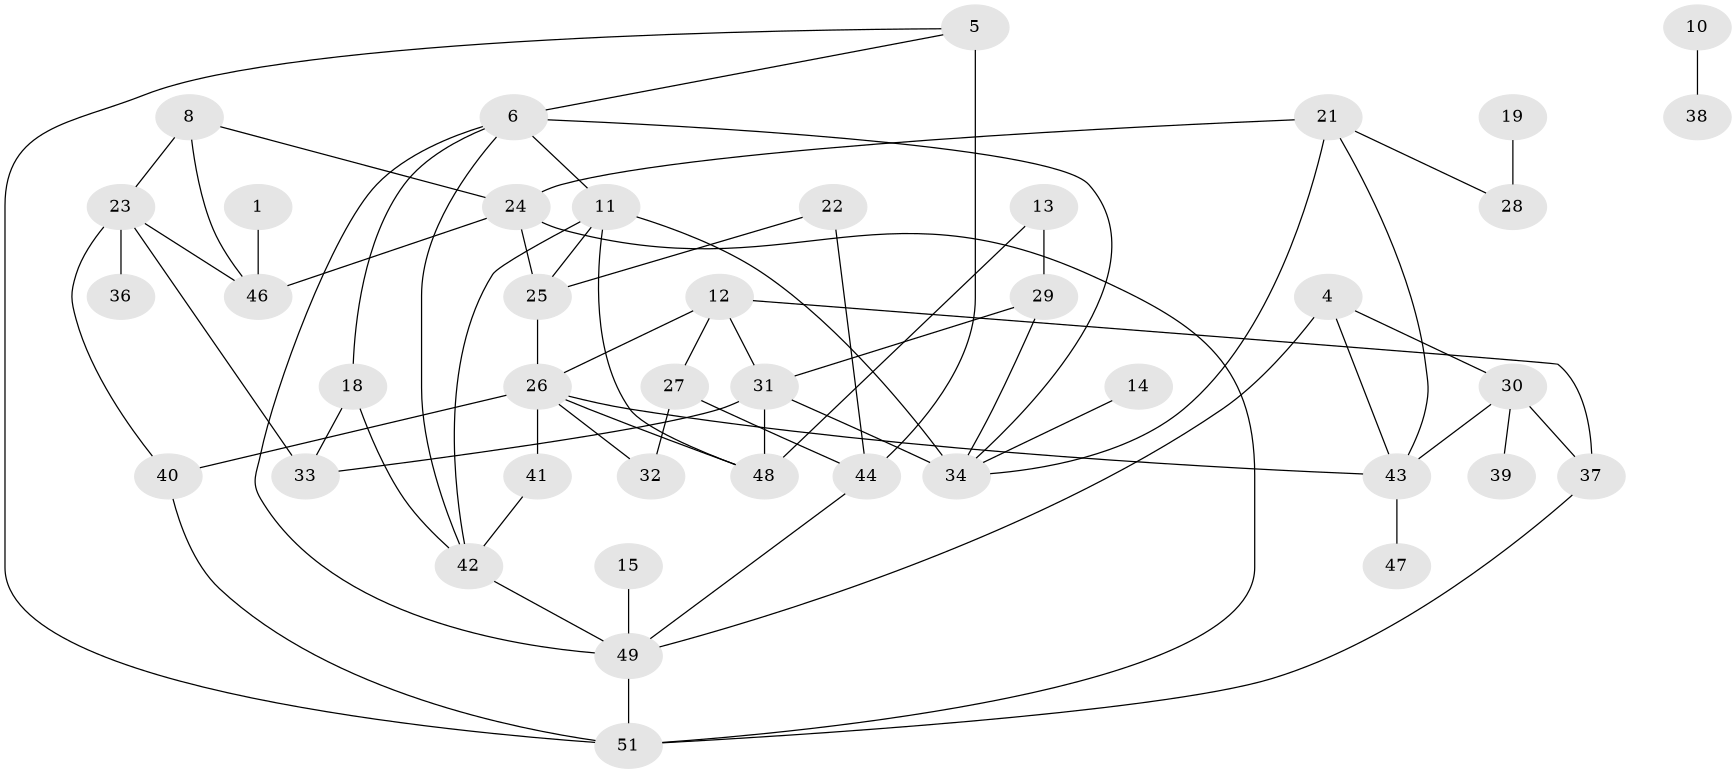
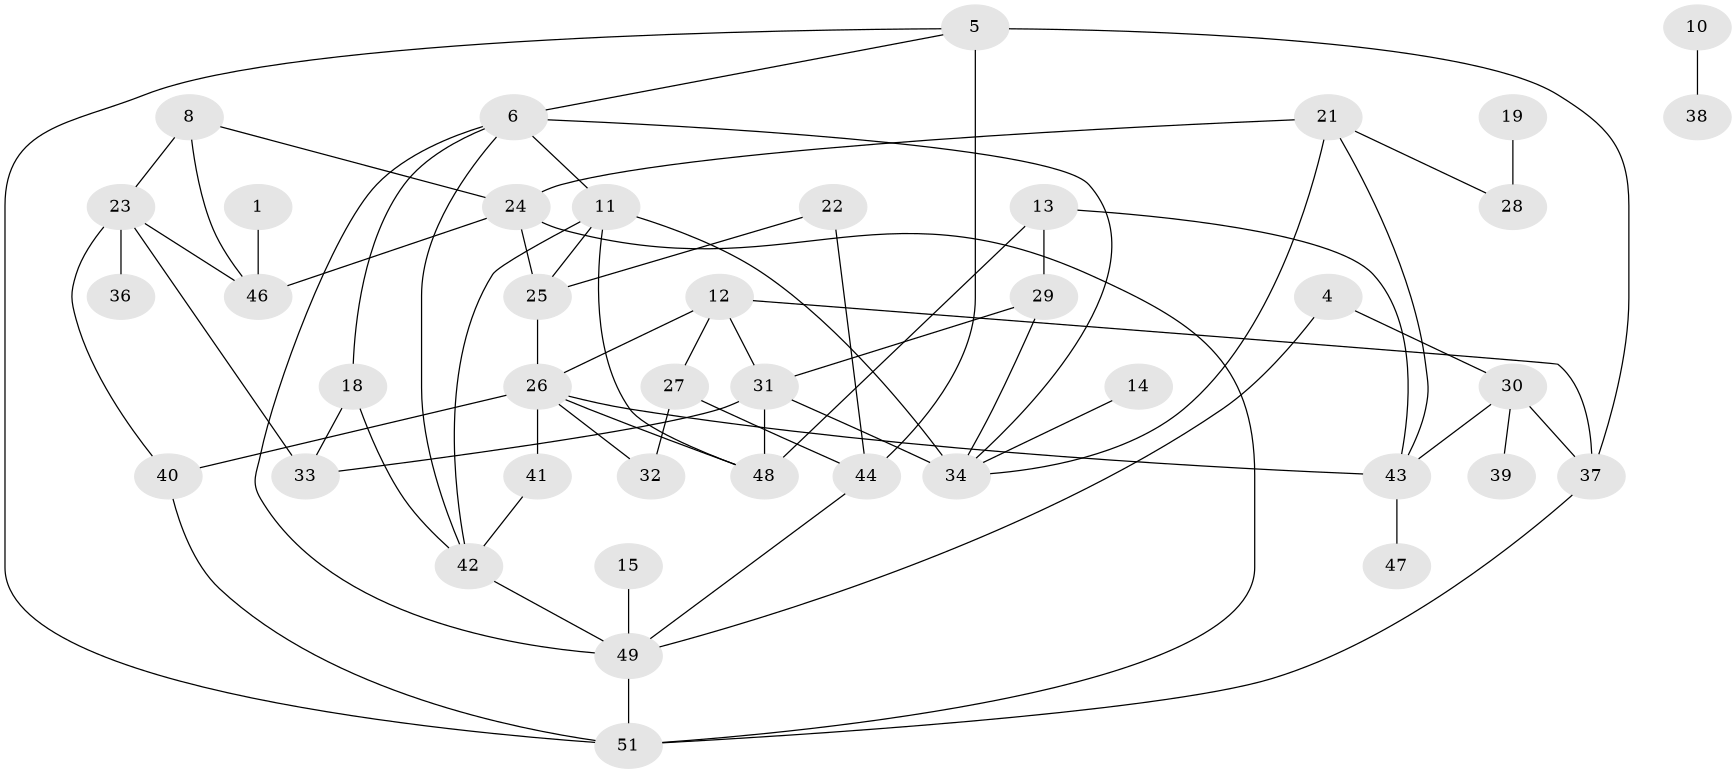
  graph {
    node [color=gray90 style=filled]
    edge [weight=1.0]
    1
    46
    4
    30
    49
    37
    43
    39
    51
    5
    6
    44
    11
    18
    34
    42
    25
    48
    33
    8
    23
    24
    36
    40
    10
    38
    26
    12
    27
    31
    32
    41
    47
    13
    29
    14
    15
    19
    28
    21
    22
    1 -- 46
    4 -- 30
    4 -- 49
    30 -- 37
    30 -- 43
    30 -- 39
    49 -- 51
    37 -- 51
    43 -- 47
+   5 -- 37 [weight=2.0]
    5 -- 51
    5 -- 6
    5 -- 44
    6 -- 49
    6 -- 11
    6 -- 18
    6 -- 34
    6 -- 42
    44 -- 49
    11 -- 34 [weight=2.0]
    11 -- 42
    11 -- 25
    11 -- 48
    18 -- 42
    18 -- 33
    42 -- 49
    25 -- 26
    8 -- 46
    8 -- 23
    8 -- 24
    23 -- 46
    23 -- 33
    23 -- 36
    23 -- 40
    24 -- 46
    24 -- 51
    24 -- 25
    40 -- 51
    10 -- 38
    26 -- 43
    26 -- 48
    26 -- 40
    26 -- 32
    26 -- 41
    12 -- 37
    12 -- 26
    12 -- 27
    12 -- 31
    27 -- 44
    27 -- 32
    31 -- 34 [weight=3.0]
    31 -- 48 [weight=2.0]
    31 -- 33
    41 -- 42
-   4 -- 43
+   13 -- 43
    13 -- 48
    13 -- 29
    29 -- 34
    29 -- 31
    14 -- 34
    15 -- 49
    19 -- 28
    21 -- 43
    21 -- 34
    21 -- 24
    21 -- 28
    22 -- 44 [weight=2.0]
    22 -- 25
  }
